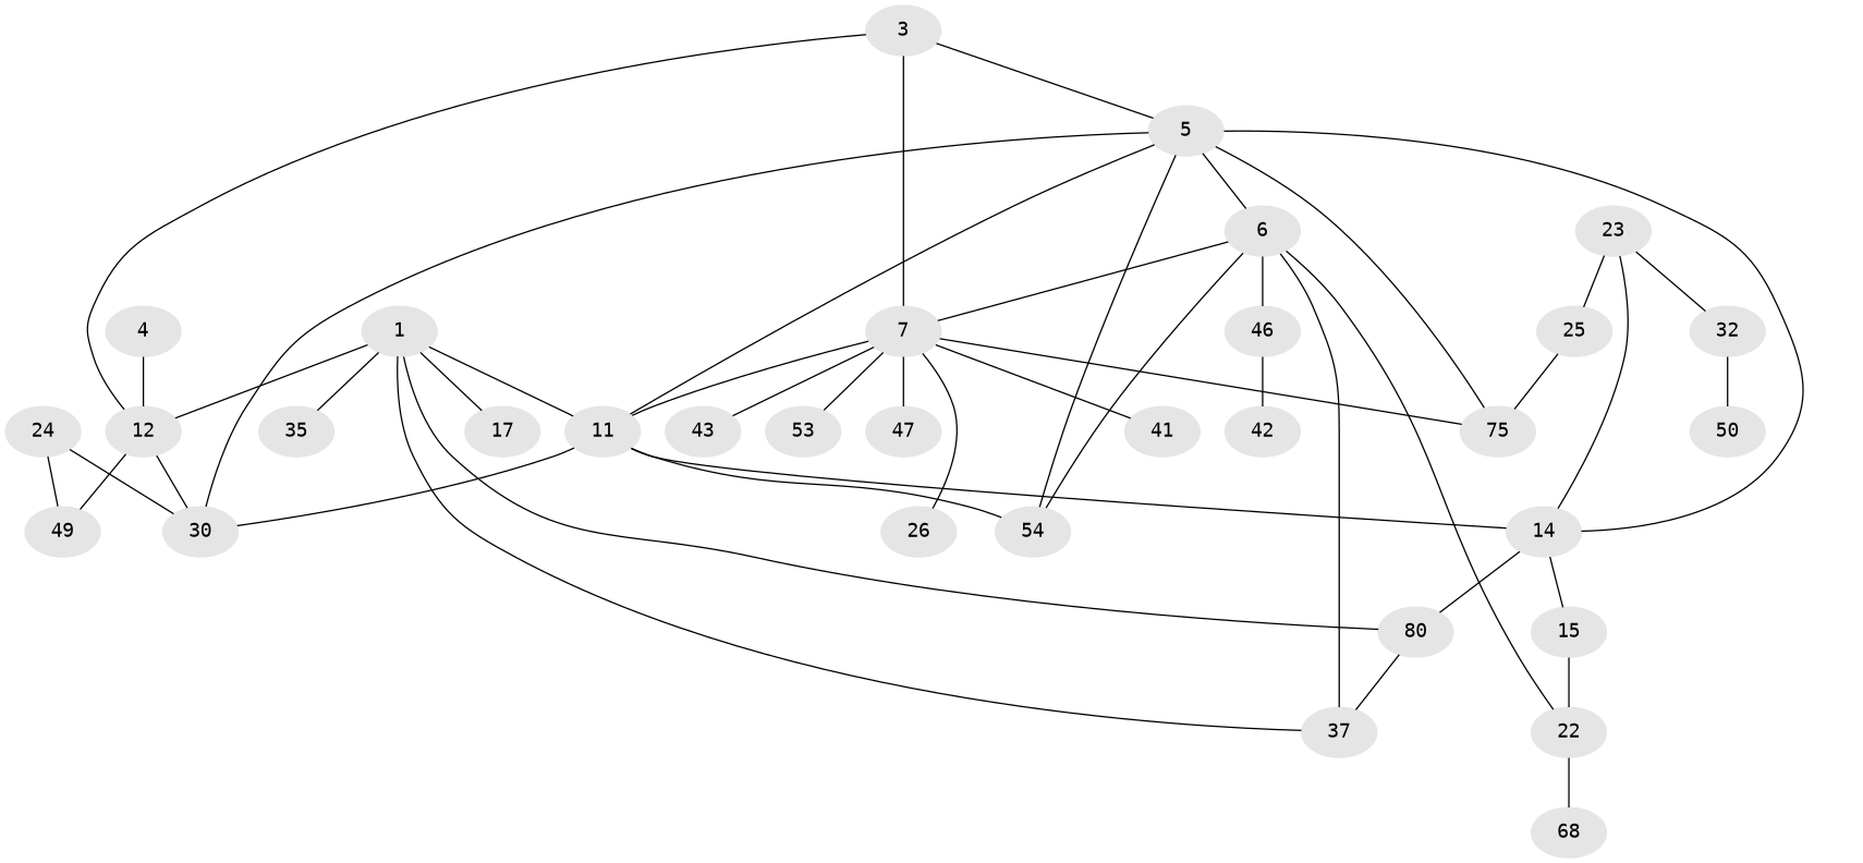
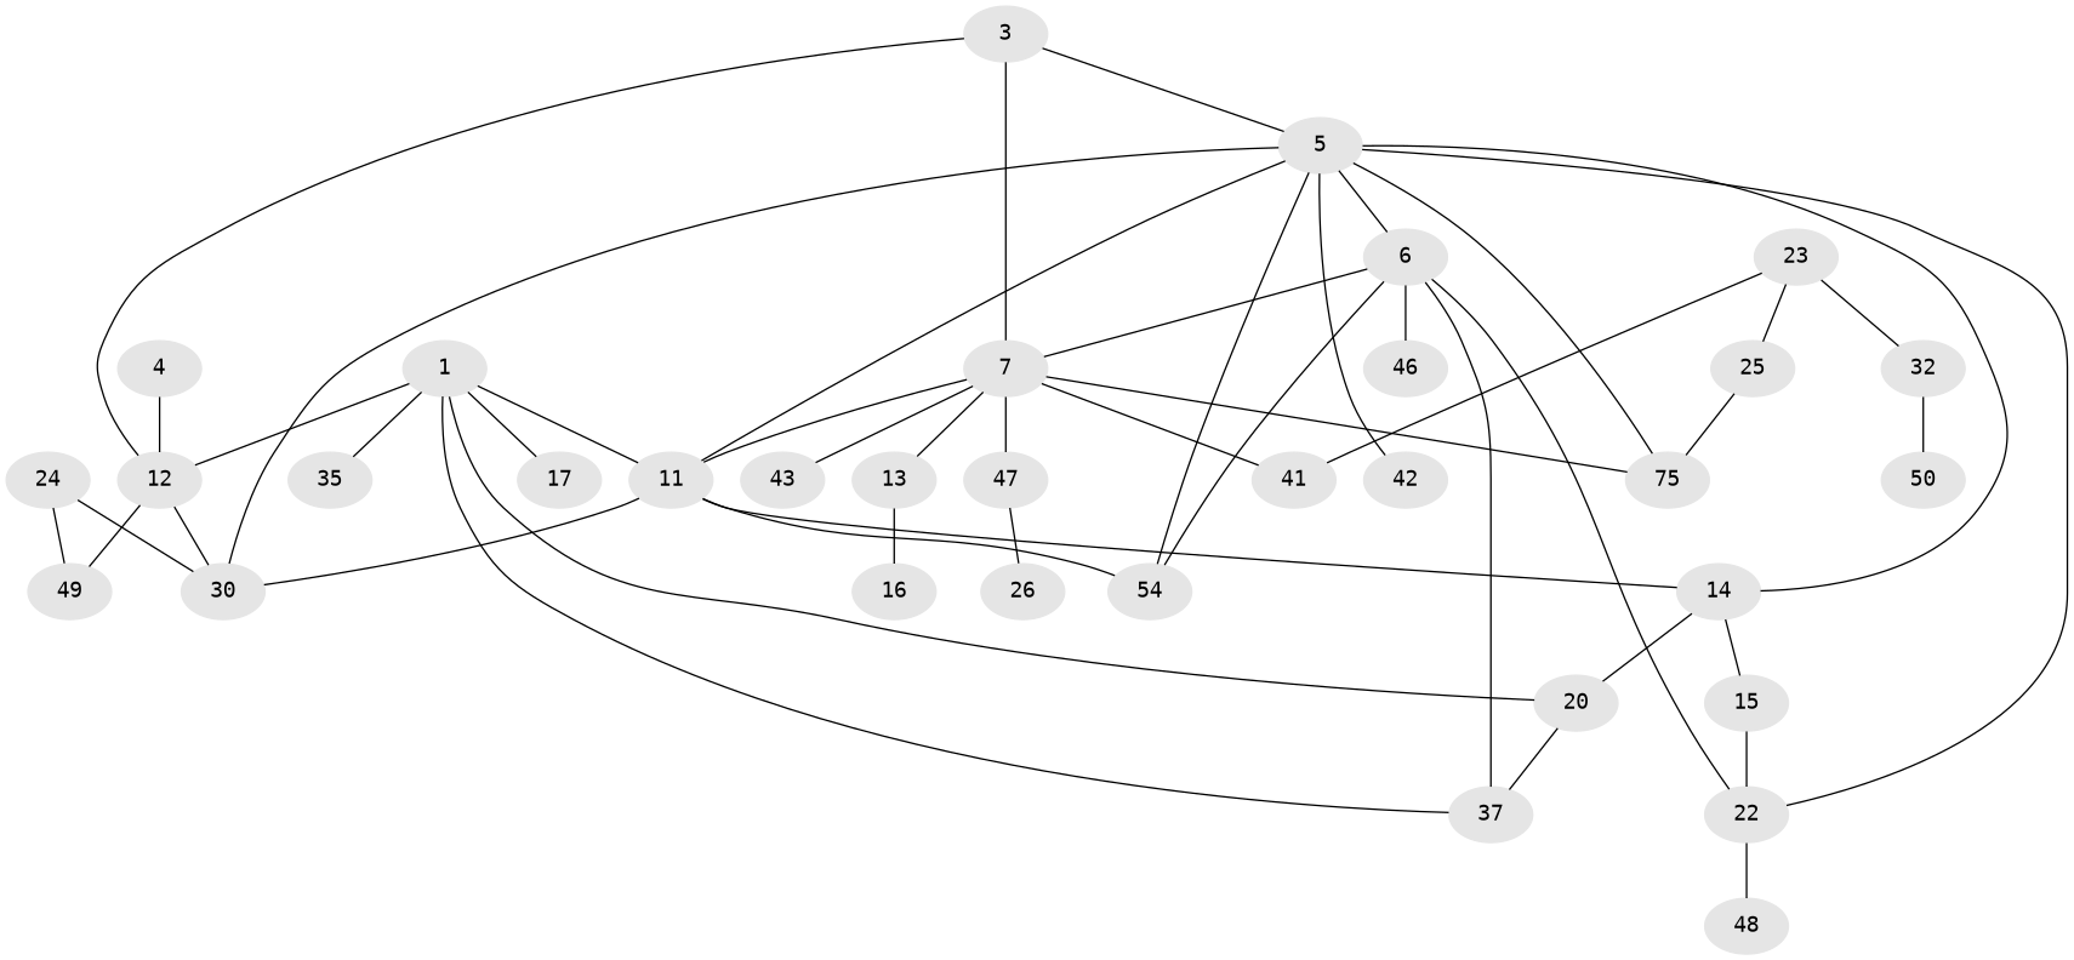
  graph {
    fontname="DejaVu Sans Mono"
    node [color=gray90 fontname="DejaVu Sans Mono" style=filled]
    edge [fontname="DejaVu Sans Mono" weight=1.0]
    n1 [label=12]
    1
    11
    17
-   20 [label=80]
+   20
    35
    37
    30
    49
    14
    54
    3
    5
    7
    6
    22
    42
    n18 [label=75]
-   13 [label=53]
+   13
    26
    41
    43
    47
    4
    46
    15
-   48 [label=68]
+   48
+   16
    23
    25
    32
    50
    24
    n1 -- 30
    n1 -- 49
    1 -- n1
    1 -- 11
    1 -- 17
    1 -- 20 [weight=2.0]
    1 -- 35 [weight=2.0]
    1 -- 37
    11 -- 30
    11 -- 14 [weight=2.0]
    11 -- 54
    20 -- 37
    14 -- 20
    14 -- 15
    3 -- n1
    3 -- 5
    3 -- 7
    5 -- 11
    5 -- 30
    5 -- 14
    5 -- 54
    5 -- 6
-   46 -- 42
+   5 -- 22
+   5 -- 42
    5 -- n18
    7 -- 11
    7 -- n18
    7 -- 13
-   7 -- 26
+   47 -- 26
    7 -- 41
    7 -- 43 [weight=2.0]
    7 -- 47
    6 -- 37 [weight=2.0]
    6 -- 54
    6 -- 7
    6 -- 22
    6 -- 46
    22 -- 48
+   13 -- 16
    4 -- n1
    15 -- 22 [weight=2.0]
-   23 -- 14
+   23 -- 41
    23 -- 25
    23 -- 32
    25 -- n18
    32 -- 50
    24 -- 30
    24 -- 49
  }
